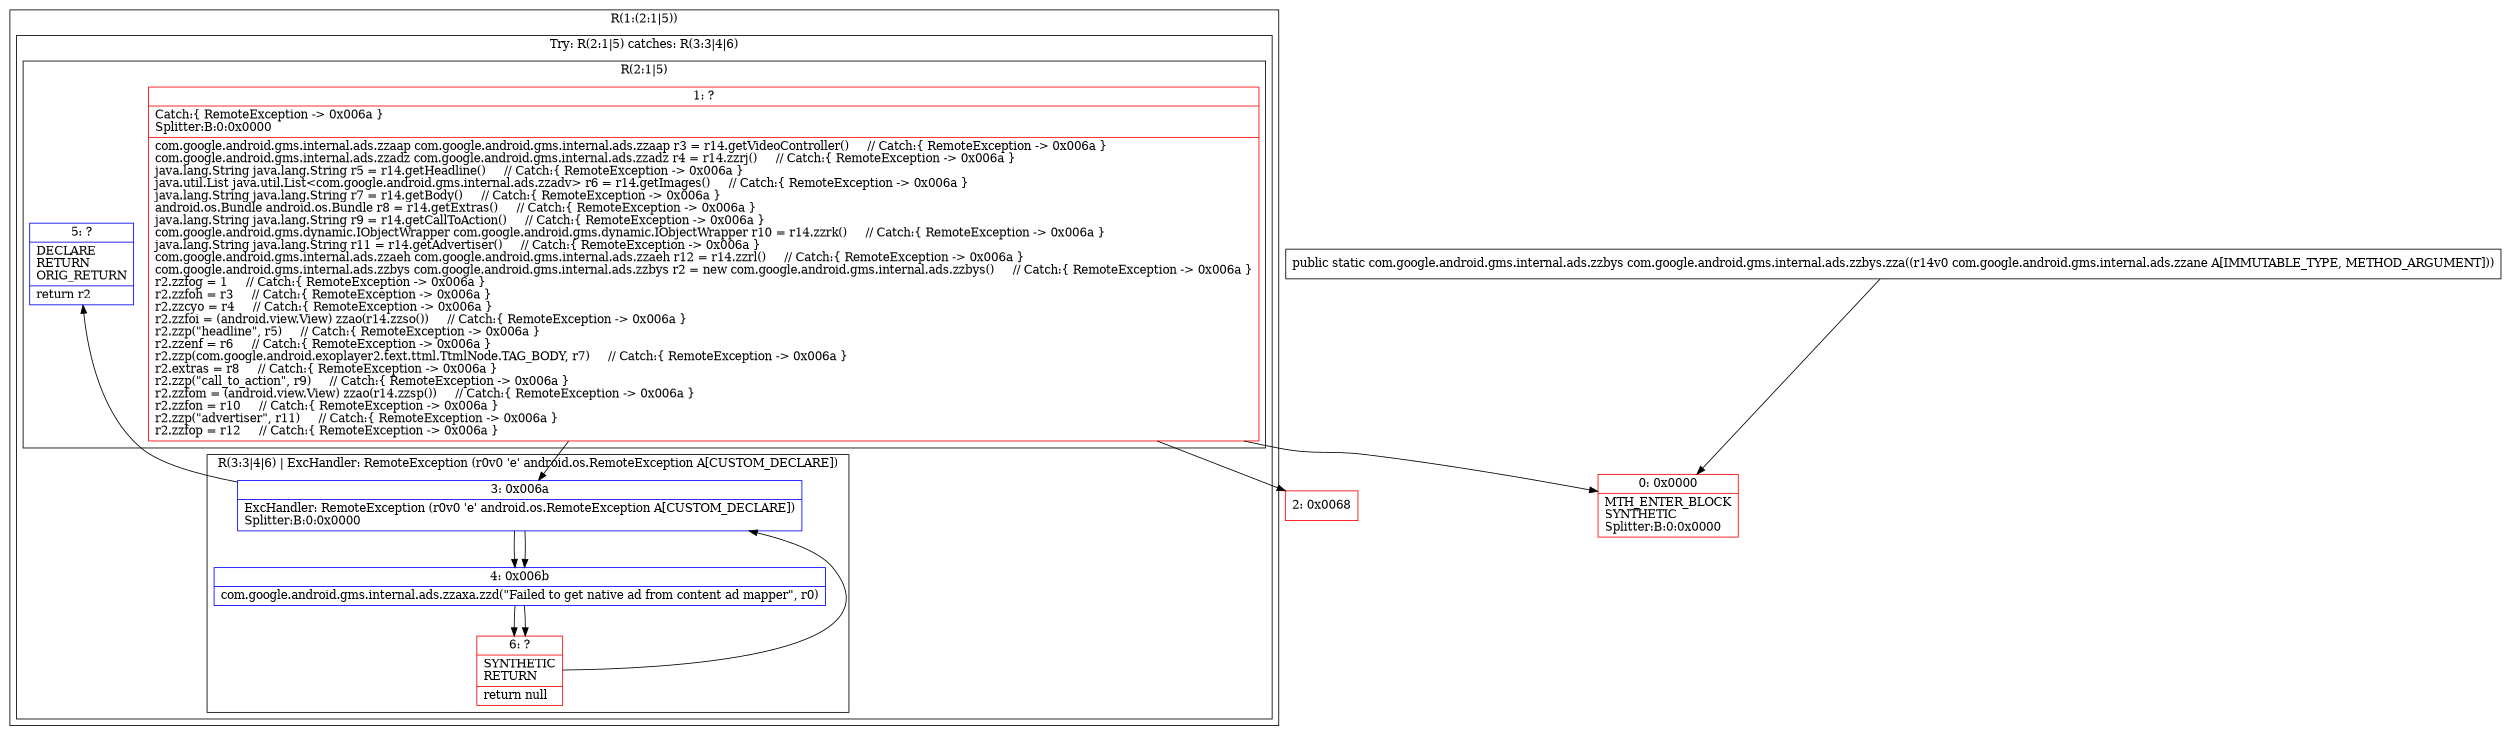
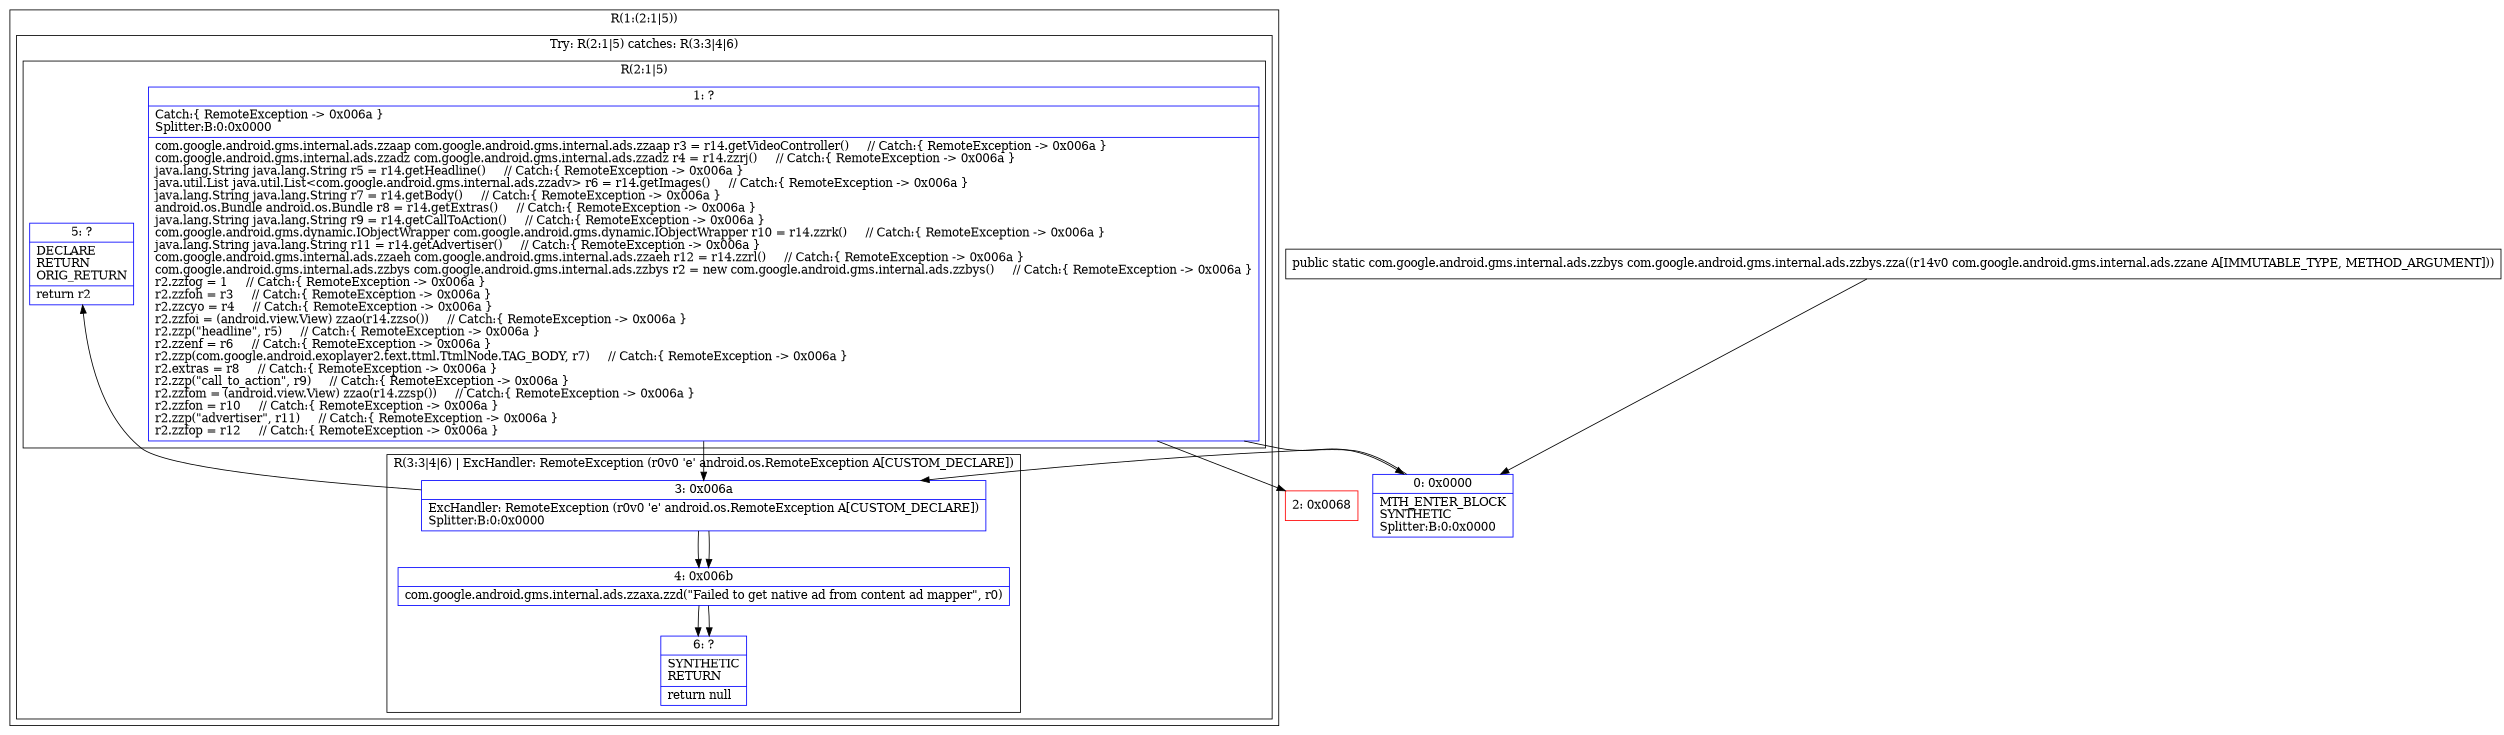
  digraph {
    node [color=blue shape=record]
-   n1 [color=red label="{1\:\ ?|Catch:\{ RemoteException \-\> 0x006a \}\lSplitter:B:0:0x0000\l|com.google.android.gms.internal.ads.zzaap com.google.android.gms.internal.ads.zzaap r3 = r14.getVideoController()     \/\/ Catch:\{ RemoteException \-\> 0x006a \}\lcom.google.android.gms.internal.ads.zzadz com.google.android.gms.internal.ads.zzadz r4 = r14.zzrj()     \/\/ Catch:\{ RemoteException \-\> 0x006a \}\ljava.lang.String java.lang.String r5 = r14.getHeadline()     \/\/ Catch:\{ RemoteException \-\> 0x006a \}\ljava.util.List java.util.List\<com.google.android.gms.internal.ads.zzadv\> r6 = r14.getImages()     \/\/ Catch:\{ RemoteException \-\> 0x006a \}\ljava.lang.String java.lang.String r7 = r14.getBody()     \/\/ Catch:\{ RemoteException \-\> 0x006a \}\landroid.os.Bundle android.os.Bundle r8 = r14.getExtras()     \/\/ Catch:\{ RemoteException \-\> 0x006a \}\ljava.lang.String java.lang.String r9 = r14.getCallToAction()     \/\/ Catch:\{ RemoteException \-\> 0x006a \}\lcom.google.android.gms.dynamic.IObjectWrapper com.google.android.gms.dynamic.IObjectWrapper r10 = r14.zzrk()     \/\/ Catch:\{ RemoteException \-\> 0x006a \}\ljava.lang.String java.lang.String r11 = r14.getAdvertiser()     \/\/ Catch:\{ RemoteException \-\> 0x006a \}\lcom.google.android.gms.internal.ads.zzaeh com.google.android.gms.internal.ads.zzaeh r12 = r14.zzrl()     \/\/ Catch:\{ RemoteException \-\> 0x006a \}\lcom.google.android.gms.internal.ads.zzbys com.google.android.gms.internal.ads.zzbys r2 = new com.google.android.gms.internal.ads.zzbys()     \/\/ Catch:\{ RemoteException \-\> 0x006a \}\lr2.zzfog = 1     \/\/ Catch:\{ RemoteException \-\> 0x006a \}\lr2.zzfoh = r3     \/\/ Catch:\{ RemoteException \-\> 0x006a \}\lr2.zzcyo = r4     \/\/ Catch:\{ RemoteException \-\> 0x006a \}\lr2.zzfoi = (android.view.View) zzao(r14.zzso())     \/\/ Catch:\{ RemoteException \-\> 0x006a \}\lr2.zzp(\"headline\", r5)     \/\/ Catch:\{ RemoteException \-\> 0x006a \}\lr2.zzenf = r6     \/\/ Catch:\{ RemoteException \-\> 0x006a \}\lr2.zzp(com.google.android.exoplayer2.text.ttml.TtmlNode.TAG_BODY, r7)     \/\/ Catch:\{ RemoteException \-\> 0x006a \}\lr2.extras = r8     \/\/ Catch:\{ RemoteException \-\> 0x006a \}\lr2.zzp(\"call_to_action\", r9)     \/\/ Catch:\{ RemoteException \-\> 0x006a \}\lr2.zzfom = (android.view.View) zzao(r14.zzsp())     \/\/ Catch:\{ RemoteException \-\> 0x006a \}\lr2.zzfon = r10     \/\/ Catch:\{ RemoteException \-\> 0x006a \}\lr2.zzp(\"advertiser\", r11)     \/\/ Catch:\{ RemoteException \-\> 0x006a \}\lr2.zzfop = r12     \/\/ Catch:\{ RemoteException \-\> 0x006a \}\l}"]
+   n1 [label="{1\:\ ?|Catch:\{ RemoteException \-\> 0x006a \}\lSplitter:B:0:0x0000\l|com.google.android.gms.internal.ads.zzaap com.google.android.gms.internal.ads.zzaap r3 = r14.getVideoController()     \/\/ Catch:\{ RemoteException \-\> 0x006a \}\lcom.google.android.gms.internal.ads.zzadz com.google.android.gms.internal.ads.zzadz r4 = r14.zzrj()     \/\/ Catch:\{ RemoteException \-\> 0x006a \}\ljava.lang.String java.lang.String r5 = r14.getHeadline()     \/\/ Catch:\{ RemoteException \-\> 0x006a \}\ljava.util.List java.util.List\<com.google.android.gms.internal.ads.zzadv\> r6 = r14.getImages()     \/\/ Catch:\{ RemoteException \-\> 0x006a \}\ljava.lang.String java.lang.String r7 = r14.getBody()     \/\/ Catch:\{ RemoteException \-\> 0x006a \}\landroid.os.Bundle android.os.Bundle r8 = r14.getExtras()     \/\/ Catch:\{ RemoteException \-\> 0x006a \}\ljava.lang.String java.lang.String r9 = r14.getCallToAction()     \/\/ Catch:\{ RemoteException \-\> 0x006a \}\lcom.google.android.gms.dynamic.IObjectWrapper com.google.android.gms.dynamic.IObjectWrapper r10 = r14.zzrk()     \/\/ Catch:\{ RemoteException \-\> 0x006a \}\ljava.lang.String java.lang.String r11 = r14.getAdvertiser()     \/\/ Catch:\{ RemoteException \-\> 0x006a \}\lcom.google.android.gms.internal.ads.zzaeh com.google.android.gms.internal.ads.zzaeh r12 = r14.zzrl()     \/\/ Catch:\{ RemoteException \-\> 0x006a \}\lcom.google.android.gms.internal.ads.zzbys com.google.android.gms.internal.ads.zzbys r2 = new com.google.android.gms.internal.ads.zzbys()     \/\/ Catch:\{ RemoteException \-\> 0x006a \}\lr2.zzfog = 1     \/\/ Catch:\{ RemoteException \-\> 0x006a \}\lr2.zzfoh = r3     \/\/ Catch:\{ RemoteException \-\> 0x006a \}\lr2.zzcyo = r4     \/\/ Catch:\{ RemoteException \-\> 0x006a \}\lr2.zzfoi = (android.view.View) zzao(r14.zzso())     \/\/ Catch:\{ RemoteException \-\> 0x006a \}\lr2.zzp(\"headline\", r5)     \/\/ Catch:\{ RemoteException \-\> 0x006a \}\lr2.zzenf = r6     \/\/ Catch:\{ RemoteException \-\> 0x006a \}\lr2.zzp(com.google.android.exoplayer2.text.ttml.TtmlNode.TAG_BODY, r7)     \/\/ Catch:\{ RemoteException \-\> 0x006a \}\lr2.extras = r8     \/\/ Catch:\{ RemoteException \-\> 0x006a \}\lr2.zzp(\"call_to_action\", r9)     \/\/ Catch:\{ RemoteException \-\> 0x006a \}\lr2.zzfom = (android.view.View) zzao(r14.zzsp())     \/\/ Catch:\{ RemoteException \-\> 0x006a \}\lr2.zzfon = r10     \/\/ Catch:\{ RemoteException \-\> 0x006a \}\lr2.zzp(\"advertiser\", r11)     \/\/ Catch:\{ RemoteException \-\> 0x006a \}\lr2.zzfop = r12     \/\/ Catch:\{ RemoteException \-\> 0x006a \}\l}"]
    n2 [label="{5\:\ ?|DECLARE\lRETURN\lORIG_RETURN\l|return r2\l}"]
    n3 [label="{3\:\ 0x006a|ExcHandler: RemoteException (r0v0 'e' android.os.RemoteException A[CUSTOM_DECLARE])\lSplitter:B:0:0x0000\l}"]
    n4 [label="{4\:\ 0x006b|com.google.android.gms.internal.ads.zzaxa.zzd(\"Failed to get native ad from content ad mapper\", r0)\l}"]
-   n5 [color=red label="{6\:\ ?|SYNTHETIC\lRETURN\l|return null\l}"]
+   n5 [label="{6\:\ ?|SYNTHETIC\lRETURN\l|return null\l}"]
    n6 [color=red label="{2\:\ 0x0068}"]
-   n7 [color=red label="{0\:\ 0x0000|MTH_ENTER_BLOCK\lSYNTHETIC\lSplitter:B:0:0x0000\l}"]
+   n7 [label="{0\:\ 0x0000|MTH_ENTER_BLOCK\lSYNTHETIC\lSplitter:B:0:0x0000\l}"]
    n8 [label="{public static com.google.android.gms.internal.ads.zzbys com.google.android.gms.internal.ads.zzbys.zza((r14v0 com.google.android.gms.internal.ads.zzane A[IMMUTABLE_TYPE, METHOD_ARGUMENT])) }" color=""]
    subgraph cluster_1 {
      label="R(1:(2:1|5))"
      subgraph cluster_2 {
        label="Try: R(2:1|5) catches: R(3:3|4|6)"
        subgraph cluster_3 {
          label="R(2:1|5)"
          n1
          n2
        }
        subgraph cluster_4 {
          label="R(3:3|4|6) | ExcHandler: RemoteException (r0v0 'e' android.os.RemoteException A[CUSTOM_DECLARE])\l"
          n3
          n4
          n5
        }
      }
    }
    subgraph cluster_5 {
      label="R(3:3|4|6) | ExcHandler: RemoteException (r0v0 'e' android.os.RemoteException A[CUSTOM_DECLARE])\l"
    }
    n1 -> n3
    n1 -> n6
    n1 -> n7
    n3 -> n2
    n3 -> n4
    n3 -> n4
    n4 -> n5
    n4 -> n5
-   n5 -> n3
+   n7 -> n3
    n8 -> n7
  }
